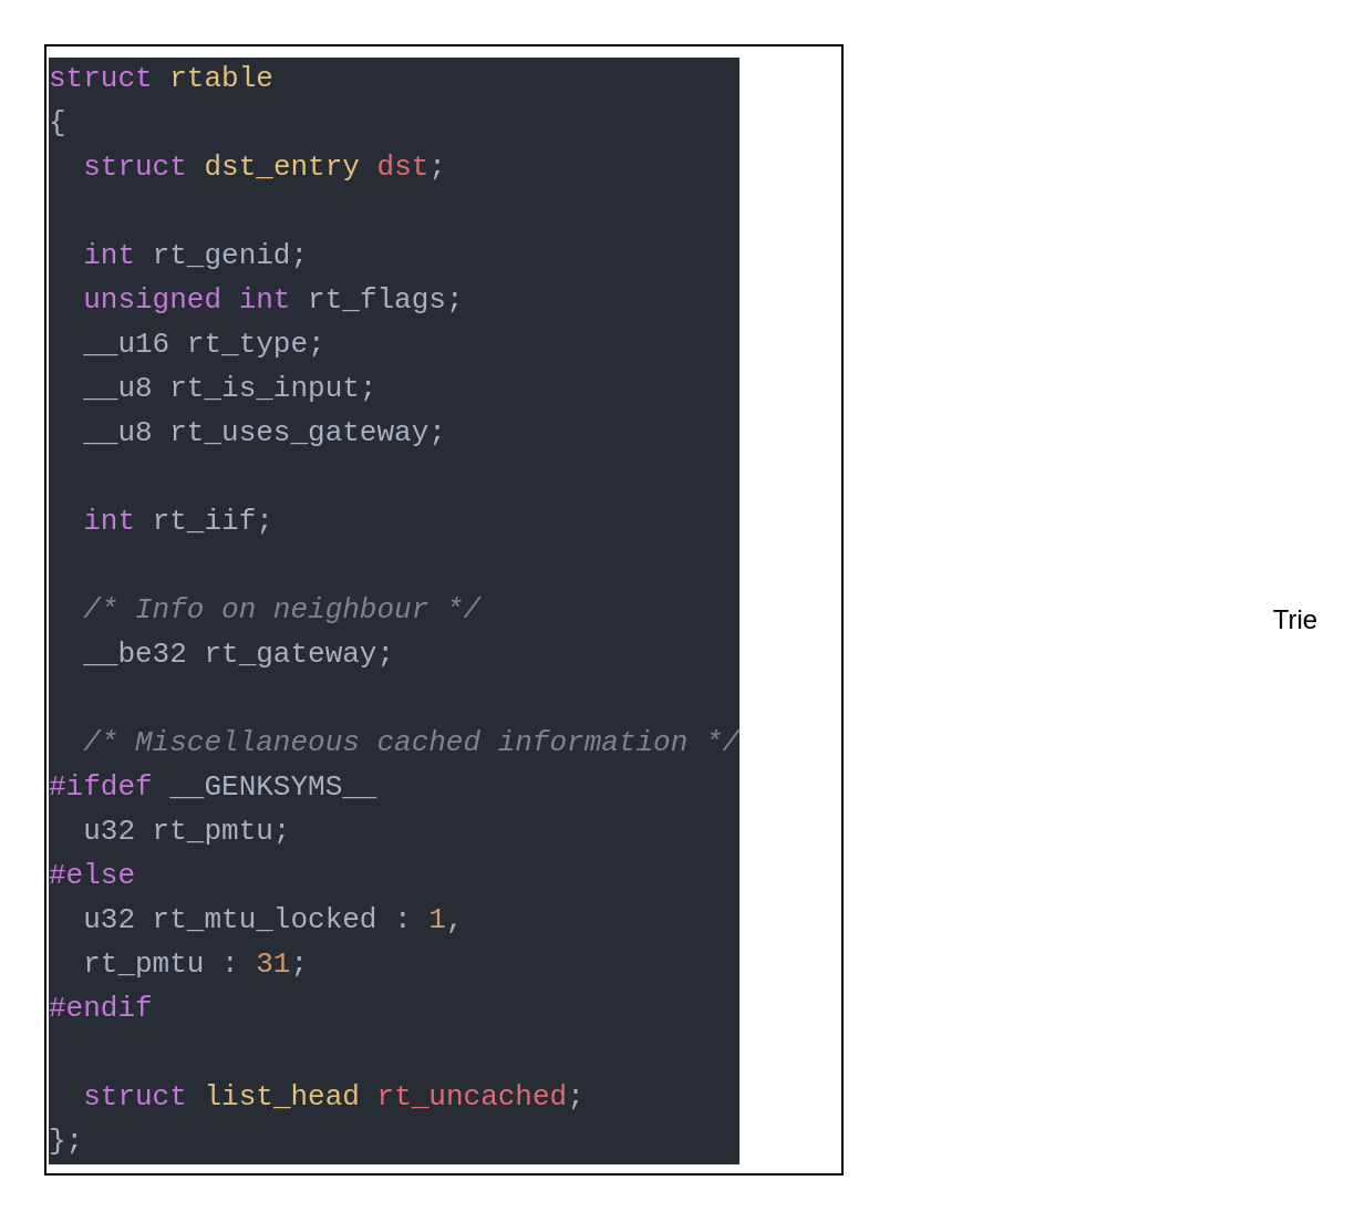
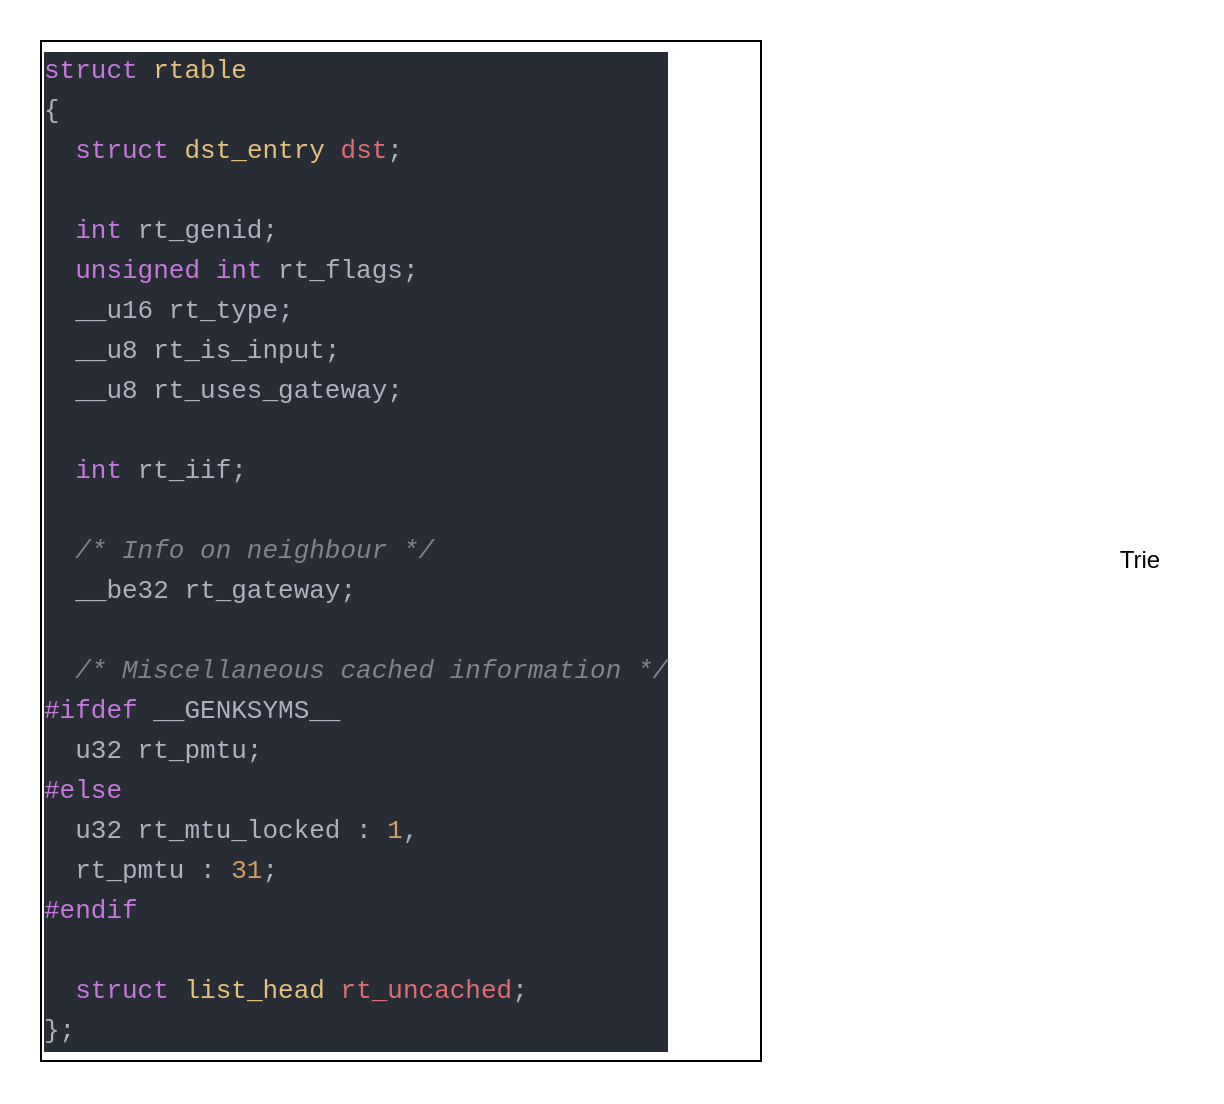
  <mxCell id="0" />
  <mxCell id="1" parent="0" />
  <mxCell id="2" value="&lt;div style=&quot;color: rgb(171 , 178 , 191) ; background-color: rgb(40 , 44 , 52) ; font-family: &amp;#34;monaco&amp;#34; , &amp;#34;menlo&amp;#34; , &amp;#34;monaco&amp;#34; , &amp;#34;courier new&amp;#34; , monospace ; font-size: 13px ; line-height: 20px&quot;&gt;&lt;div&gt;&lt;span style=&quot;color: #c678dd&quot;&gt;struct&lt;/span&gt; &lt;span style=&quot;color: #e5c07b&quot;&gt;rtable&lt;/span&gt;&lt;/div&gt;&lt;div&gt;{&lt;/div&gt;&lt;div&gt;    &lt;span style=&quot;color: #c678dd&quot;&gt;&amp;nbsp; struct&lt;/span&gt; &lt;span style=&quot;color: #e5c07b&quot;&gt;dst_entry&lt;/span&gt; &lt;span style=&quot;color: #e06c75&quot;&gt;dst&lt;/span&gt;;&lt;/div&gt;&lt;br&gt;&lt;div&gt;    &lt;span style=&quot;color: #c678dd&quot;&gt;&amp;nbsp; int&lt;/span&gt; rt_genid;&lt;/div&gt;&lt;div&gt;    &lt;span style=&quot;color: #c678dd&quot;&gt;&amp;nbsp; unsigned&lt;/span&gt; &lt;span style=&quot;color: #c678dd&quot;&gt;int&lt;/span&gt; rt_flags;&lt;/div&gt;&lt;div&gt;&amp;nbsp; __u16 rt_type;&lt;/div&gt;&lt;div&gt;&amp;nbsp; __u8 rt_is_input;&lt;/div&gt;&lt;div&gt;&amp;nbsp; __u8 rt_uses_gateway;&lt;/div&gt;&lt;br&gt;&lt;div&gt;    &lt;span style=&quot;color: #c678dd&quot;&gt;&amp;nbsp; int&lt;/span&gt; rt_iif;&lt;/div&gt;&lt;br&gt;&lt;div&gt;&lt;span style=&quot;color: #7f848e ; font-style: italic&quot;&gt;&amp;nbsp; /* Info on neighbour */&lt;/span&gt;&lt;/div&gt;&lt;div&gt;&amp;nbsp; __be32 rt_gateway;&lt;/div&gt;&lt;br&gt;&lt;div&gt;&lt;span style=&quot;color: #7f848e ; font-style: italic&quot;&gt;&amp;nbsp; /* Miscellaneous cached information */&lt;/span&gt;&lt;/div&gt;&lt;div&gt;&lt;span style=&quot;color: #c678dd&quot;&gt;#ifdef&lt;/span&gt; __GENKSYMS__&lt;/div&gt;&lt;div&gt;&amp;nbsp; u32 rt_pmtu;&lt;/div&gt;&lt;div&gt;&lt;span style=&quot;color: #c678dd&quot;&gt;#else&lt;/span&gt;&lt;/div&gt;&lt;div&gt;&amp;nbsp; u32 rt_mtu_locked : &lt;span style=&quot;color: #d19a66&quot;&gt;1&lt;/span&gt;,&lt;/div&gt;&lt;div&gt;&amp;nbsp; rt_pmtu : &lt;span style=&quot;color: #d19a66&quot;&gt;31&lt;/span&gt;;&lt;/div&gt;&lt;div&gt;&lt;span style=&quot;color: #c678dd&quot;&gt;#endif&lt;/span&gt;&lt;/div&gt;&lt;br&gt;&lt;div&gt;    &lt;span style=&quot;color: #c678dd&quot;&gt;&amp;nbsp; struct&lt;/span&gt; &lt;span style=&quot;color: #e5c07b&quot;&gt;list_head&lt;/span&gt; &lt;span style=&quot;color: #e06c75&quot;&gt;rt_uncached&lt;/span&gt;;&lt;/div&gt;&lt;div&gt;};&lt;/div&gt;&lt;/div&gt;" style="align=left;rounded=0;whiteSpace=wrap;html=1;" vertex="1" parent="1"><mxGeometry width="360" height="510" as="geometry" x="20" y="20" /></mxCell>
- <mxCell id="3" value="Trie" style="text;html=1;strokeColor=none;fillColor=none;align=center;verticalAlign=middle;whiteSpace=wrap;rounded=0;" vertex="1" parent="1"><mxGeometry x="565" y="270" width="40" height="20" as="geometry" /></mxCell>
+ <mxCell id="3" value="Trie" style="text;html=1;strokeColor=none;fillColor=none;align=center;verticalAlign=middle;whiteSpace=wrap;rounded=0;" vertex="1" parent="1"><mxGeometry x="550" y="270" width="40" height="20" as="geometry" /></mxCell>
